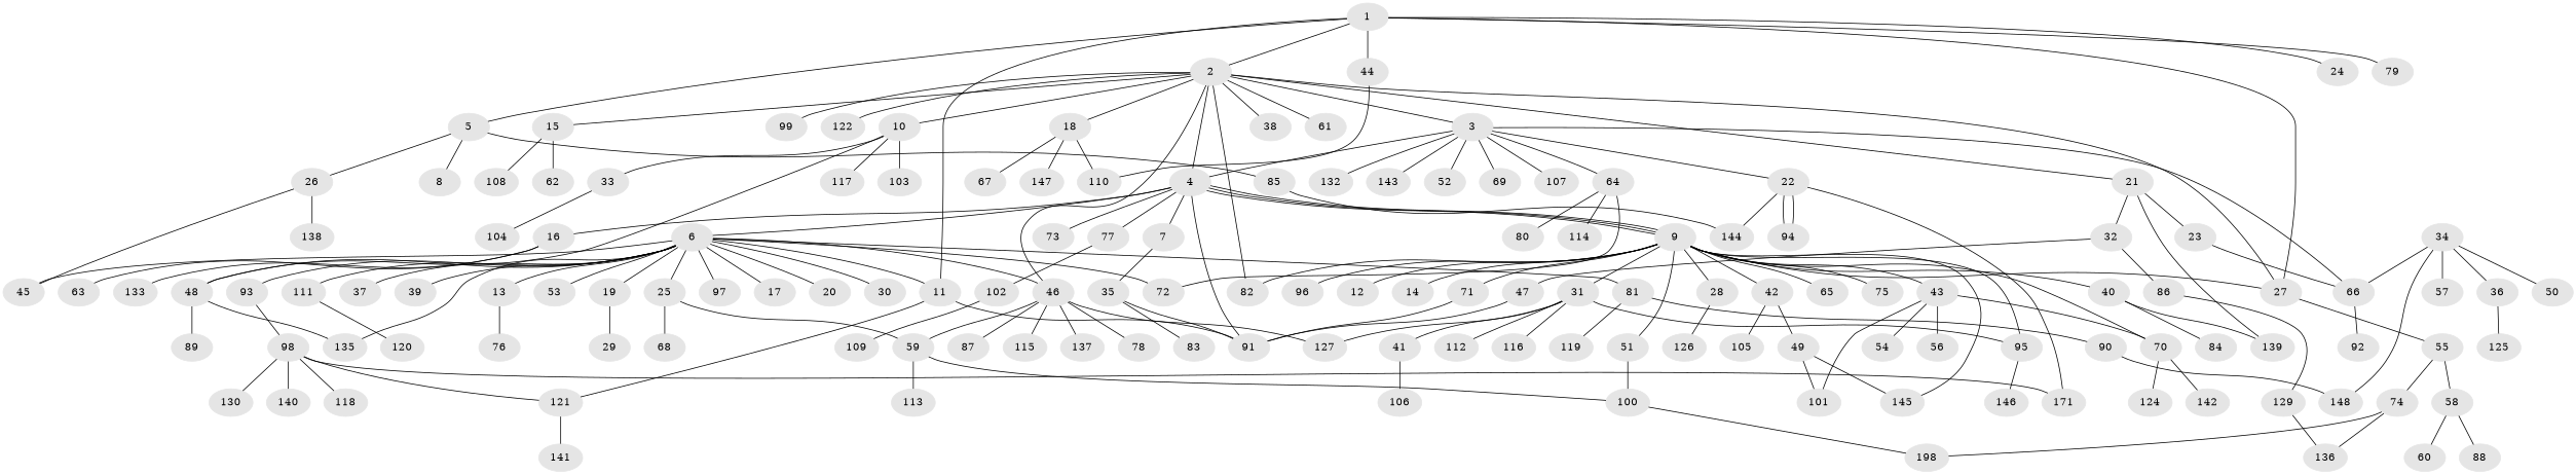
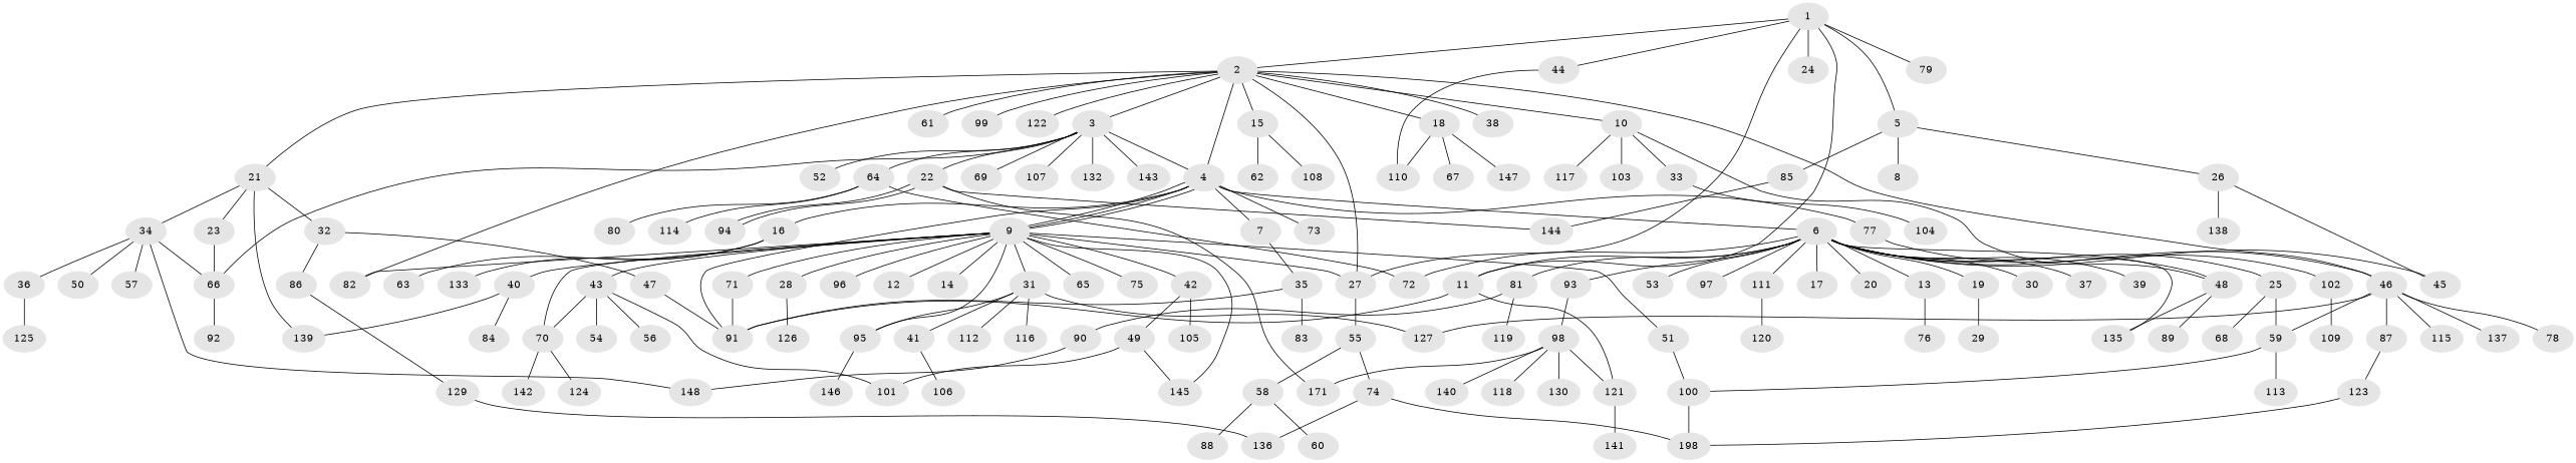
  graph {
    node [color=gray90 style=filled]
    1
    2
    5
    11
    24
    27
    44
    79
    3
    4
    10
    15
    18
    21
    38
    46
    61
    82
    99
    122
    8
    26
    85
    91
    121
    55
    110
    22
    52
    64
    66
    69
    107
    132
    143
    6
    7
    9
    16
    73
    77
    48
    33
    103
    117
    62
    108
    67
    147
    23
    32
    34
    139
    59
    127
    78
    87
    115
    137
    94
    n61 [label=171]
    144
    72
    80
    114
    92
    13
    17
    19
    20
    25
    30
    37
    39
    45
    53
    81
    93
    97
    111
    135
    35
    12
    14
    28
    31
    40
    42
    43
    51
    65
    70
    71
    75
    95
    96
    145
    63
    133
    102
    138
    76
    29
    68
    89
    90
    119
    98
    120
    83
    126
    41
    112
    116
    84
    49
    105
    54
    56
    101
    100
    124
    142
    146
    104
    141
    47
    86
    36
    50
    57
    148
    113
    58
    74
    106
    129
    125
+   123
    n140 [label=198]
    60
    88
    136
    109
    118
    130
    140
    1 -- 2
    1 -- 5
    1 -- 11
    1 -- 24
    1 -- 27
    1 -- 44
    1 -- 79
    2 -- 27
    2 -- 3
    2 -- 4
    2 -- 10
    2 -- 15
    2 -- 18
    2 -- 21
    2 -- 38
    2 -- 46
    2 -- 61
    2 -- 82
    2 -- 99
    2 -- 122
    5 -- 8
    5 -- 26
    5 -- 85
    11 -- 91
    11 -- 121
    27 -- 55
    44 -- 110
    3 -- 4
    3 -- 22
    3 -- 52
    3 -- 64
    3 -- 66
    3 -- 69
    3 -- 107
    3 -- 132
    3 -- 143
    4 -- 91
    4 -- 6
    4 -- 7
    4 -- 9
    4 -- 9
    4 -- 9
    4 -- 16
    4 -- 73
    4 -- 77
    10 -- 48
    10 -- 33
    10 -- 103
    10 -- 117
    15 -- 62
    15 -- 108
    18 -- 110
    18 -- 67
    18 -- 147
    21 -- 23
    21 -- 32
+   21 -- 34
    21 -- 139
    46 -- 59
    46 -- 127
    46 -- 78
    46 -- 87
    46 -- 115
    46 -- 137
    26 -- 45
    26 -- 138
    85 -- 144
    121 -- 141
    55 -- 58
    55 -- 74
    22 -- 94
    22 -- 94
    22 -- n61
    22 -- 144
    64 -- 72
    64 -- 80
    64 -- 114
    66 -- 92
    6 -- 11
    6 -- 46
    6 -- 48
    6 -- 72
    6 -- 13
    6 -- 17
    6 -- 19
    6 -- 20
    6 -- 25
    6 -- 30
    6 -- 37
    6 -- 39
    6 -- 45
    6 -- 53
    6 -- 81
    6 -- 93
    6 -- 97
    6 -- 111
    6 -- 135
    7 -- 35
    9 -- 27
    9 -- 82
    9 -- 12
    9 -- 14
    9 -- 28
    9 -- 31
    9 -- 40
    9 -- 42
    9 -- 43
    9 -- 51
    9 -- 65
    9 -- 70
    9 -- 71
    9 -- 75
    9 -- 95
    9 -- 96
    9 -- 145
    16 -- 63
    16 -- 133
    77 -- 102
    48 -- 135
    48 -- 89
    33 -- 104
    23 -- 66
    32 -- 47
    32 -- 86
    34 -- 66
    34 -- 36
    34 -- 50
    34 -- 57
    34 -- 148
    59 -- 100
    59 -- 113
+   87 -- 123
    13 -- 76
    19 -- 29
    25 -- 59
    25 -- 68
    81 -- 90
    81 -- 119
    93 -- 98
    111 -- 120
    35 -- 91
    35 -- 83
    28 -- 126
    31 -- 127
    31 -- 95
    31 -- 41
    31 -- 112
    31 -- 116
    40 -- 139
    40 -- 84
    42 -- 49
    42 -- 105
    43 -- 70
    43 -- 54
    43 -- 56
    43 -- 101
    51 -- 100
    70 -- 124
    70 -- 142
    71 -- 91
    95 -- 146
    102 -- 109
    90 -- 148
    98 -- 121
    98 -- n61
    98 -- 118
    98 -- 130
    98 -- 140
    41 -- 106
    49 -- 145
    49 -- 101
    100 -- n140
    47 -- 91
    86 -- 129
    36 -- 125
    58 -- 60
    58 -- 88
    74 -- n140
    74 -- 136
    129 -- 136
+   123 -- n140
  }
